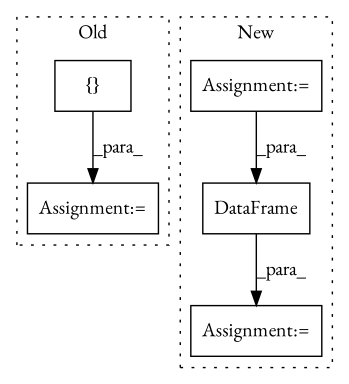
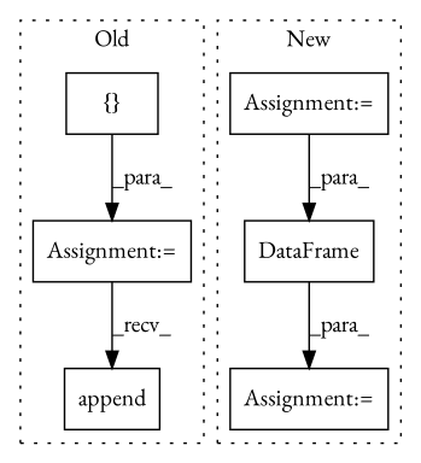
  digraph {
    fontname="EB Garamond"
    node [a=7 l=1 shape=box fontname="EB Garamond"]
    edge [fontname="EB Garamond"]
+   n1 [a=32 l="7,1" label=append s="2734,2747"]
    n2 [label="Assignment:=" s=2322]
    n3 [a=4 l=2 label="{}" s=2332]
    n4 [a=32 l="10,1" label=DataFrame s="2797,2817"]
    n5 [label="Assignment:=" s=2773]
    n6 [label="Assignment:=" s=2338]
    subgraph cluster_1 {
      label=Old
      style=dotted
+     n1
      n2
      n3
    }
    subgraph cluster_2 {
      label=New
      style=dotted
      n4
      n5
      n6
    }
+   n2 -> n1 [label=_recv_]
    n3 -> n2 [label=_para_]
    n4 -> n5 [label=_para_]
    n6 -> n4 [label=_para_]
  }
